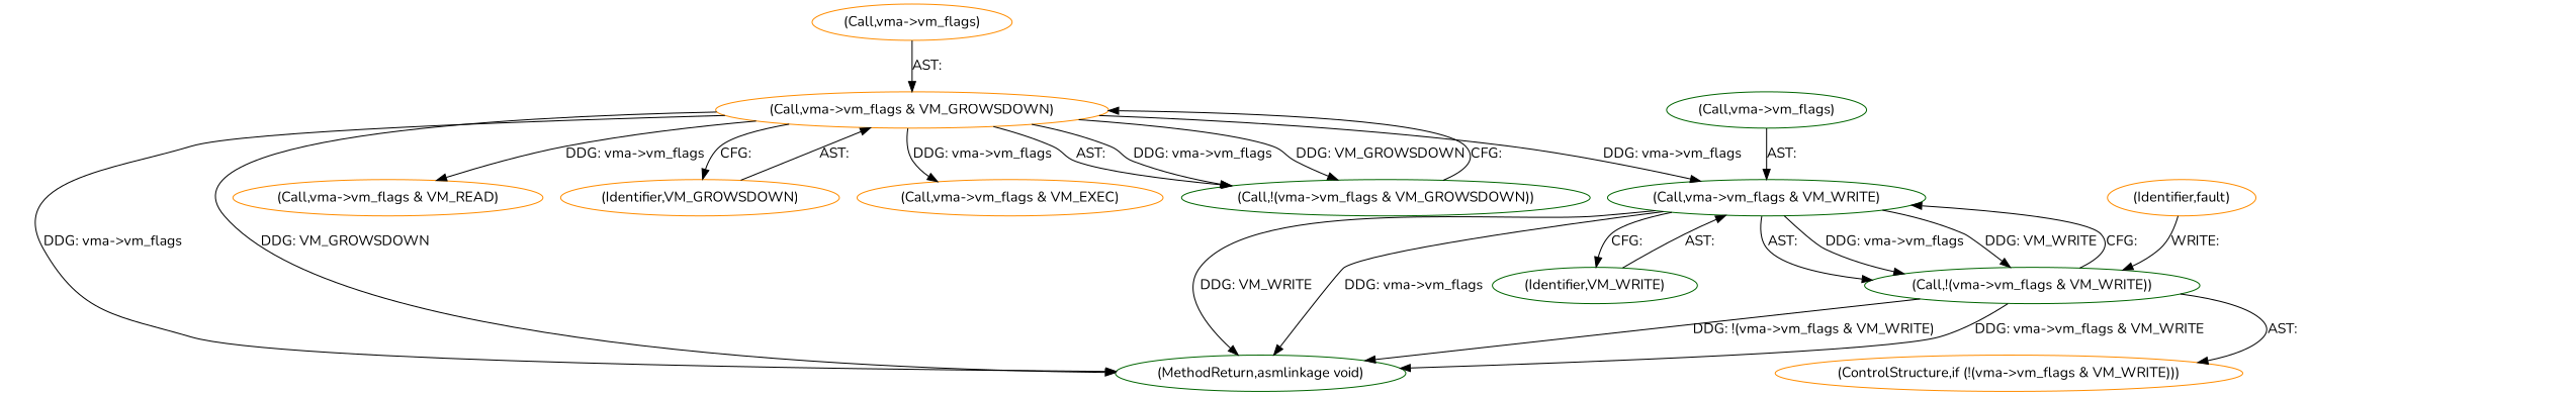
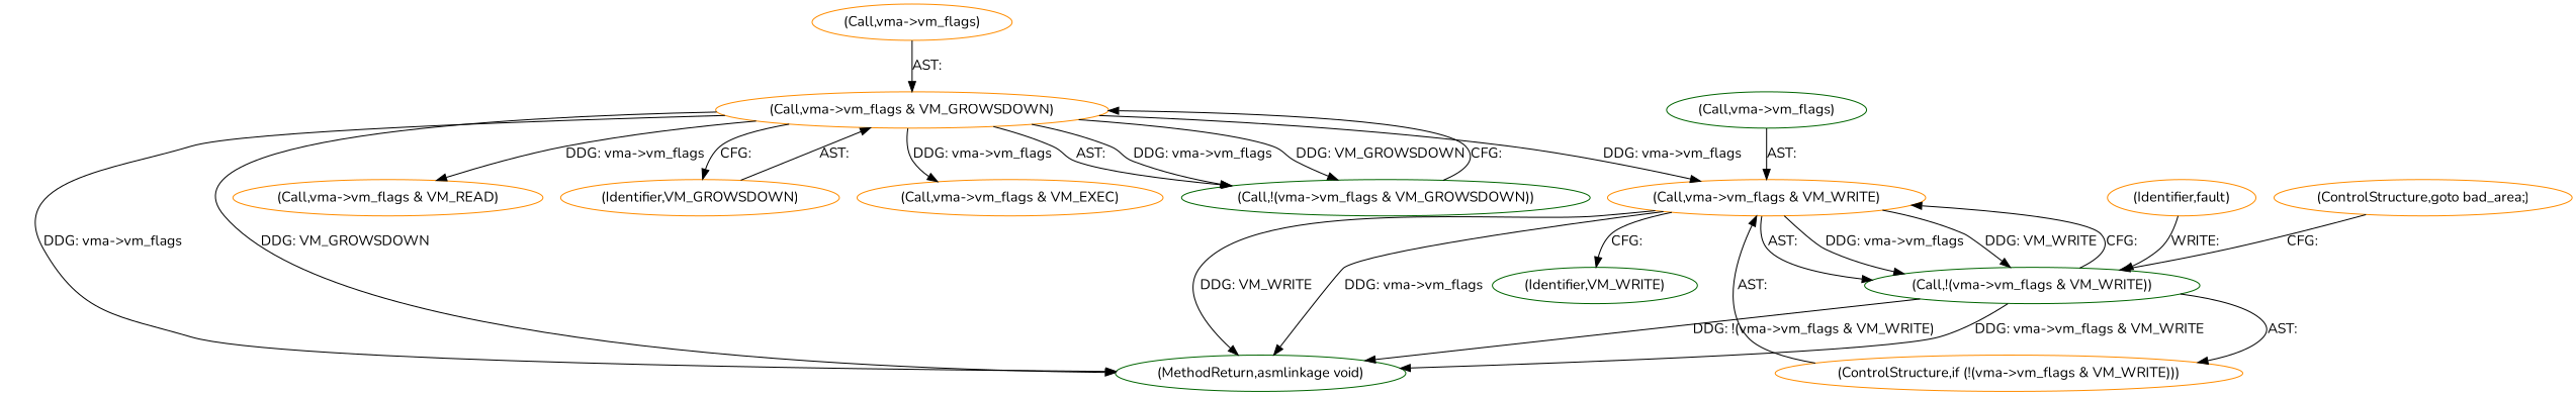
  digraph {
    fontname=Nunito
    node [color=darkorange fontname=Nunito]
    edge [fontname=Nunito]
-   n1 [color=darkgreen label="(Call,vma->vm_flags & VM_WRITE)"]
+   n1 [label="(Call,vma->vm_flags & VM_WRITE)"]
    n2 [color=darkgreen label="(Call,!(vma->vm_flags & VM_WRITE))"]
    n3 [color=darkgreen label="(MethodReturn,asmlinkage void)"]
    n4 [color=darkgreen label="(Identifier,VM_WRITE)"]
    n5 [label="(ControlStructure,if (!(vma->vm_flags & VM_WRITE)))"]
    n6 [label="(Call,vma->vm_flags & VM_GROWSDOWN)"]
    n7 [label="(Call,vma->vm_flags & VM_READ)"]
    n8 [label="(Identifier,VM_GROWSDOWN)"]
    n9 [label="(Call,vma->vm_flags & VM_EXEC)"]
    n10 [color=darkgreen label="(Call,!(vma->vm_flags & VM_GROWSDOWN))"]
    n11 [label="(Identifier,fault)"]
    n12 [label="(Call,vma->vm_flags)"]
    n13 [color=darkgreen label="(Call,vma->vm_flags)"]
+   n14 [label="(ControlStructure,goto bad_area;)"]
    n1 -> n2 [label="AST: "]
    n1 -> n2 [label="DDG: vma->vm_flags"]
    n1 -> n2 [label="DDG: VM_WRITE"]
    n1 -> n3 [label="DDG: VM_WRITE"]
    n1 -> n3 [label="DDG: vma->vm_flags"]
    n1 -> n4 [label="CFG: "]
    n2 -> n1 [label="CFG: "]
    n2 -> n3 [label="DDG: !(vma->vm_flags & VM_WRITE)"]
    n2 -> n3 [label="DDG: vma->vm_flags & VM_WRITE"]
    n2 -> n5 [label="AST: "]
-   n4 -> n1 [label="AST: "]
+   n5 -> n1 [label="AST: "]
    n6 -> n1 [label="DDG: vma->vm_flags"]
    n6 -> n3 [label="DDG: vma->vm_flags"]
    n6 -> n3 [label="DDG: VM_GROWSDOWN"]
    n6 -> n7 [label="DDG: vma->vm_flags"]
    n6 -> n8 [label="CFG: "]
    n6 -> n9 [label="DDG: vma->vm_flags"]
    n6 -> n10 [label="AST: "]
    n6 -> n10 [label="DDG: vma->vm_flags"]
    n6 -> n10 [label="DDG: VM_GROWSDOWN"]
    n8 -> n6 [label="AST: "]
    n10 -> n6 [label="CFG: "]
    n11 -> n2 [label="WRITE: "]
    n12 -> n6 [label="AST: "]
    n13 -> n1 [label="AST: "]
+   n14 -> n2 [label="CFG: "]
  }
